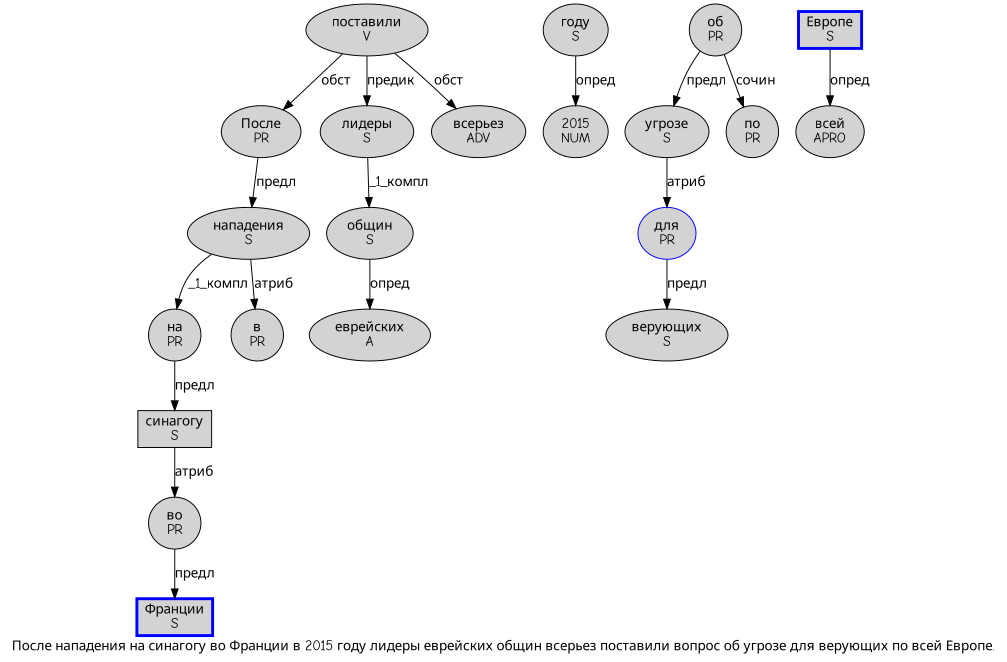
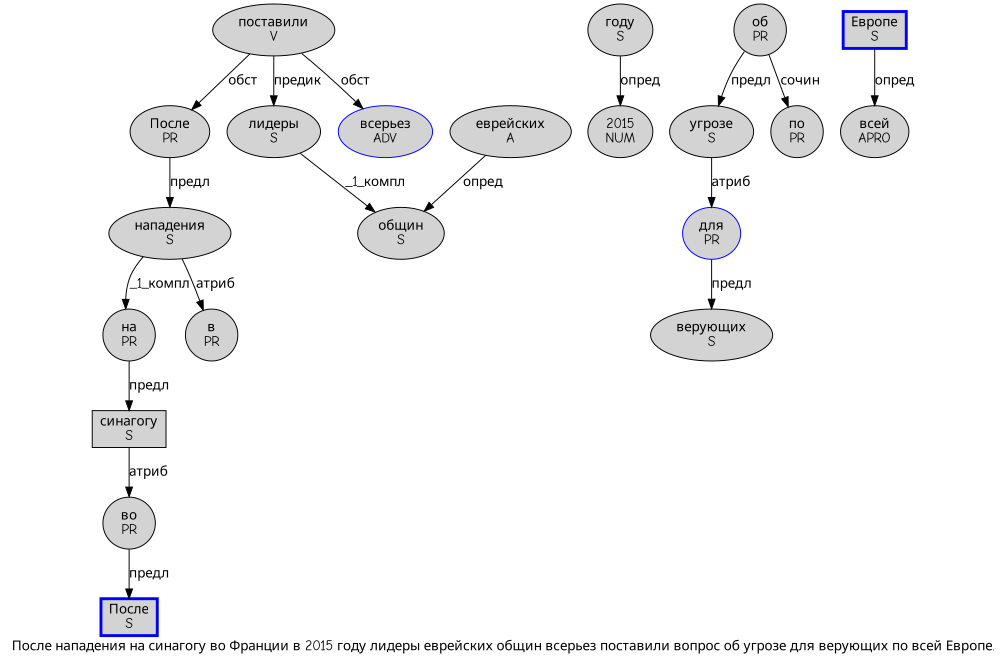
  digraph {
    fontname="Comic Neue"
    label="После нападения на синагогу во Франции в 2015 году лидеры еврейских общин всерьез поставили вопрос об угрозе для верующих по всей Европе."
    node [fillcolor=lightgray fontname="Comic Neue" penwidth=1 shape=ellipse style=filled]
    edge [fontname="Comic Neue"]
    n1 [label="После\nPR"]
    n2 [label="нападения\nS"]
    n3 [label="на\nPR"]
    n4 [label="в\nPR"]
    n5 [label="синагогу\nS" shape=box]
    n6 [label="во\nPR"]
-   n7 [color=blue label="Франции\nS" penwidth=3 shape=box]
+   n7 [color=blue label="После\nS" penwidth=3 shape=box]
    n8 [label="году\nS"]
    n9 [label="2015\nNUM"]
    n10 [label="лидеры\nS"]
    n11 [label="общин\nS"]
    n12 [label="еврейских\nA"]
-   n13 [label="всерьез\nADV"]
+   n13 [label="всерьез\nADV" color=blue]
    n14 [label="поставили\nV"]
    n15 [label="об\nPR"]
    n16 [label="угрозе\nS"]
    n17 [label="по\nPR"]
    n18 [color=blue label="для\nPR"]
    n19 [label="верующих\nS"]
    n20 [color=blue label="Европе\nS" penwidth=3 shape=box]
    n21 [label="всей\nAPRO"]
    n1 -> n2 [label="предл"]
    n2 -> n3 [label="_1_компл"]
    n2 -> n4 [label="атриб"]
    n3 -> n5 [label="предл"]
    n5 -> n6 [label="атриб"]
    n6 -> n7 [label="предл"]
    n8 -> n9 [label="опред"]
    n10 -> n11 [label="_1_компл"]
-   n11 -> n12 [label="опред"]
+   n12 -> n11 [label="опред"]
    n14 -> n1 [label="обст"]
    n14 -> n10 [label="предик"]
    n14 -> n13 [label="обст"]
    n15 -> n16 [label="предл"]
    n15 -> n17 [label="сочин"]
    n16 -> n18 [label="атриб"]
    n18 -> n19 [label="предл"]
    n20 -> n21 [label="опред"]
  }
